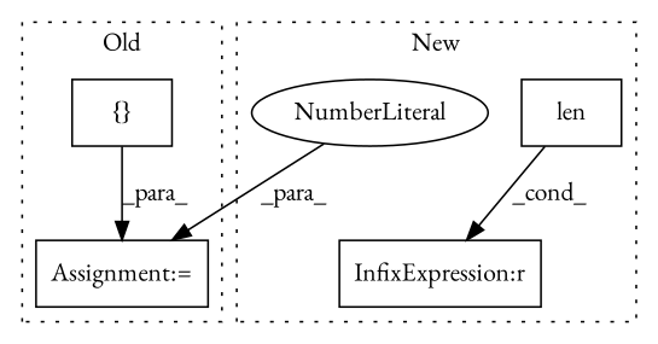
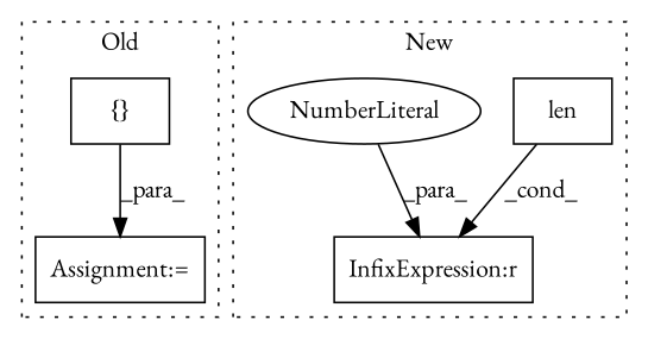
  digraph {
    fontname="EB Garamond"
    node [fontname="EB Garamond" shape=box]
    edge [fontname="EB Garamond"]
    n1 [a=4 l=2 label="{}" s=5221]
    n2 [a=7 l=1 label="Assignment:=" s=5666]
    n3 [a=32 l="4,1" label=len s="6381,6396"]
    n4 [a=27 l=4 label="InfixExpression:r" s=6397]
    n5 [a=34 l=3 label=NumberLiteral s=6401 shape=ellipse]
    subgraph cluster_1 {
      label=Old
      style=dotted
      n1
      n2
    }
    subgraph cluster_2 {
      label=New
      style=dotted
      n3
      n4
      n5
    }
    n1 -> n2 [label=_para_]
    n3 -> n4 [label=_cond_]
-   n5 -> n2 [label=_para_]
+   n5 -> n4 [label=_para_]
  }
